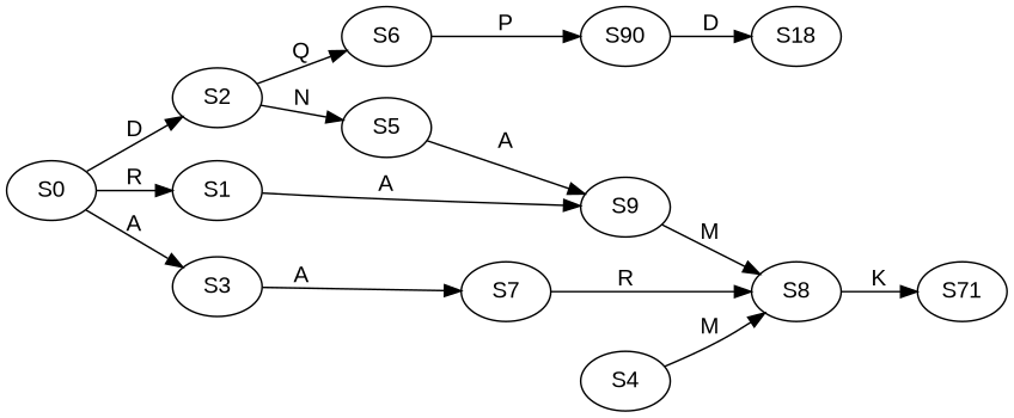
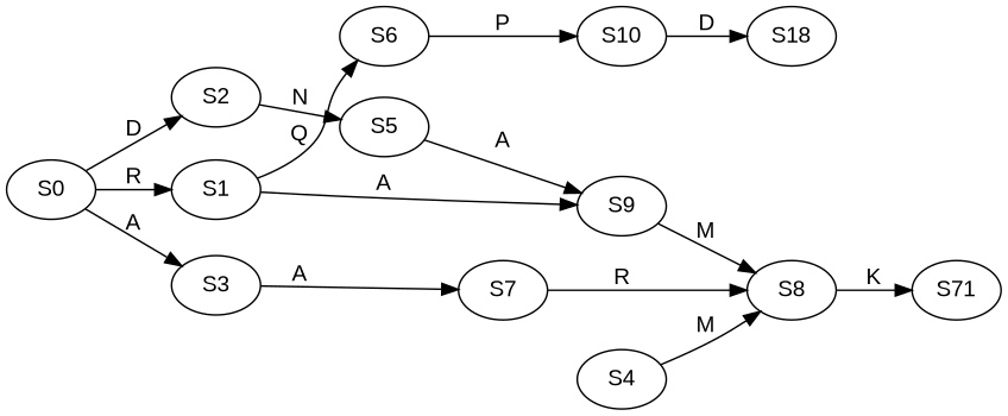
  strict digraph {
    fontname="Liberation Sans"
    rankdir=LR
    node [fontname="Liberation Sans"]
    edge [fontname="Liberation Sans"]
    S0
    S1
    S2
    S3
    S9
    S5
    S6
    S7
    S4
    S8
-   S10 [label=S90]
+   S10
    n12 [label=S71]
    n13 [label=S18]
    S0 -> S1 [label=R]
    S0 -> S2 [label=D]
    S0 -> S3 [label=A]
    S1 -> S9 [label=A]
    S2 -> S5 [label=N]
-   S2 -> S6 [label=Q]
+   S1 -> S6 [label=Q]
    S3 -> S7 [label=A]
    S9 -> S8 [label=M]
    S5 -> S9 [label=A]
    S6 -> S10 [label=P]
    S7 -> S8 [label=R]
    S4 -> S8 [label=M]
    S8 -> n12 [label=K]
    S10 -> n13 [label=D]
  }
